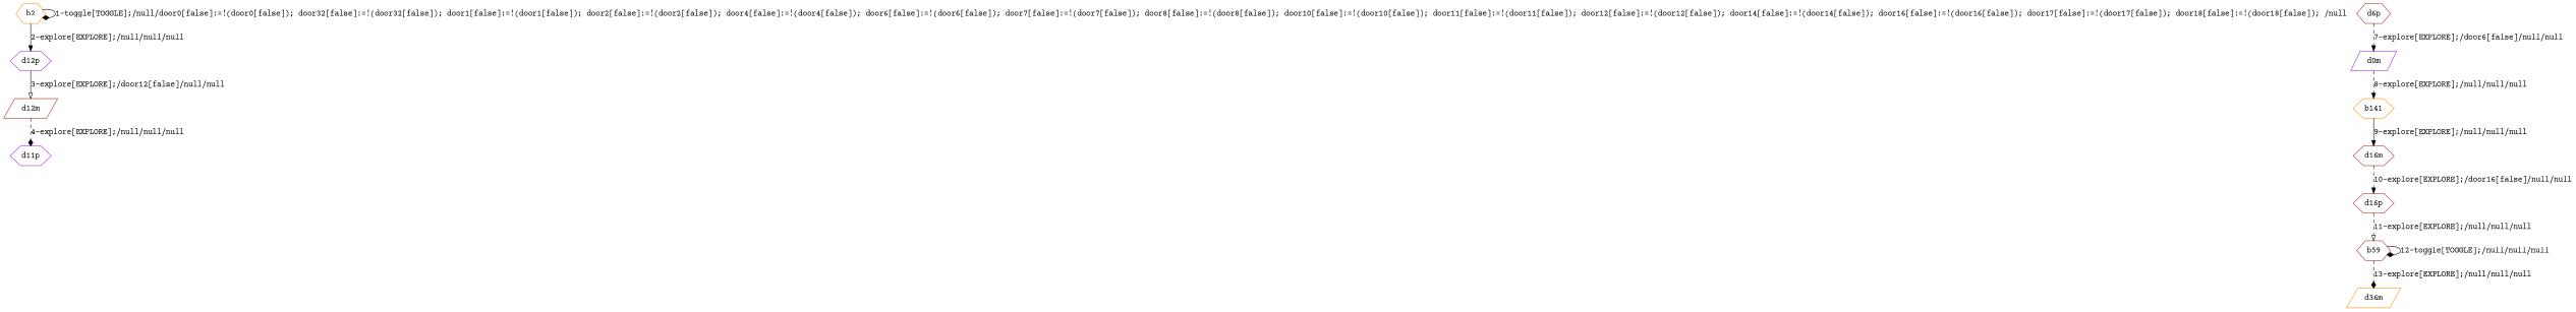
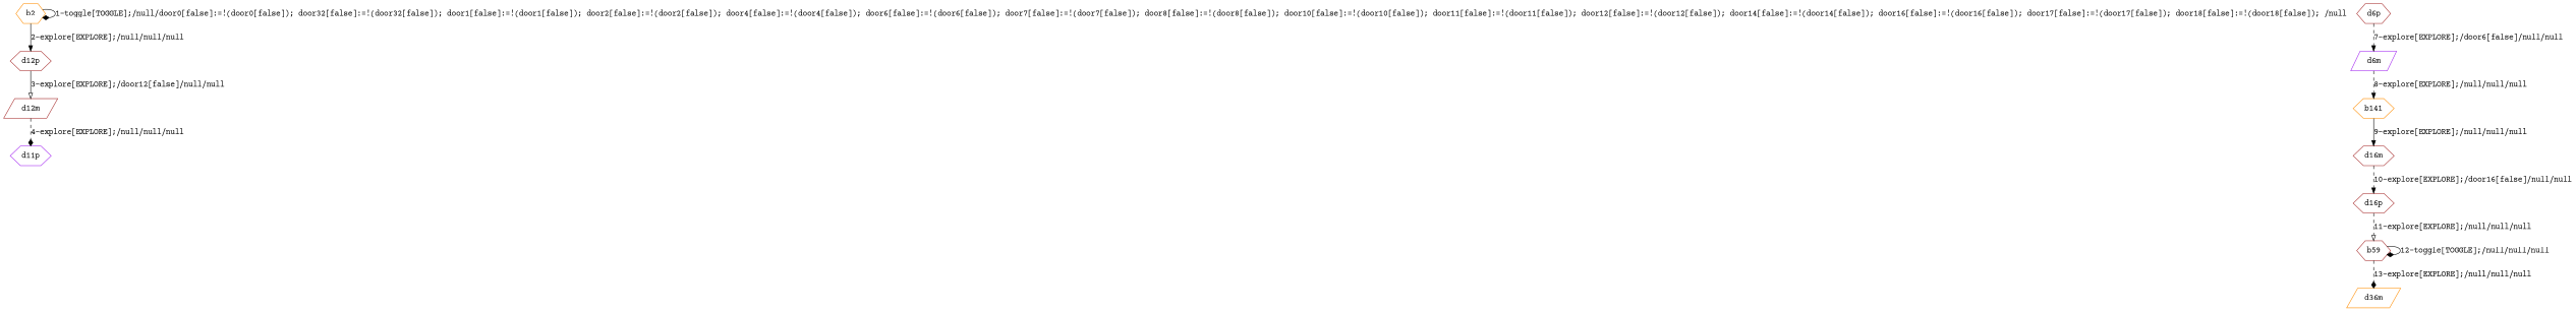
  digraph {
    fontname="Courier Prime"
    node [color=brown fontname="Courier Prime" shape=hexagon]
    edge [arrowhead=normal fontname="Courier Prime" style=dashed]
    b2 [color=darkorange]
-   d12p [color=purple]
+   d12p
    d12m [shape=parallelogram]
    d11p [color=purple]
-   d6m [color=purple shape=parallelogram label=d0m]
+   d6m [color=purple shape=parallelogram]
    d6p
    b141 [color=darkorange]
    d16m
    d16p
    b59
    d36m [color=darkorange shape=parallelogram]
    b2 -> b2 [arrowhead=diamond label="1-toggle[TOGGLE];/null/door0[false]:=!(door0[false]); door32[false]:=!(door32[false]); door1[false]:=!(door1[false]); door2[false]:=!(door2[false]); door4[false]:=!(door4[false]); door6[false]:=!(door6[false]); door7[false]:=!(door7[false]); door8[false]:=!(door8[false]); door10[false]:=!(door10[false]); door11[false]:=!(door11[false]); door12[false]:=!(door12[false]); door14[false]:=!(door14[false]); door16[false]:=!(door16[false]); door17[false]:=!(door17[false]); door18[false]:=!(door18[false]); /null" style=solid]
    b2 -> d12p [label="2-explore[EXPLORE];/null/null/null" style=solid]
    d12p -> d12m [arrowhead=onormal label="3-explore[EXPLORE];/door12[false]/null/null" style=solid]
    d12m -> d11p [arrowhead=diamond label="4-explore[EXPLORE];/null/null/null"]
    d6m -> b141 [label="8-explore[EXPLORE];/null/null/null"]
    d6p -> d6m [label="7-explore[EXPLORE];/door6[false]/null/null"]
    b141 -> d16m [label="9-explore[EXPLORE];/null/null/null" style=solid]
    d16m -> d16p [label="10-explore[EXPLORE];/door16[false]/null/null"]
    d16p -> b59 [arrowhead=onormal label="11-explore[EXPLORE];/null/null/null"]
    b59 -> b59 [arrowhead=diamond label="12-toggle[TOGGLE];/null/null/null" style=solid]
    b59 -> d36m [arrowhead=diamond label="13-explore[EXPLORE];/null/null/null"]
  }
